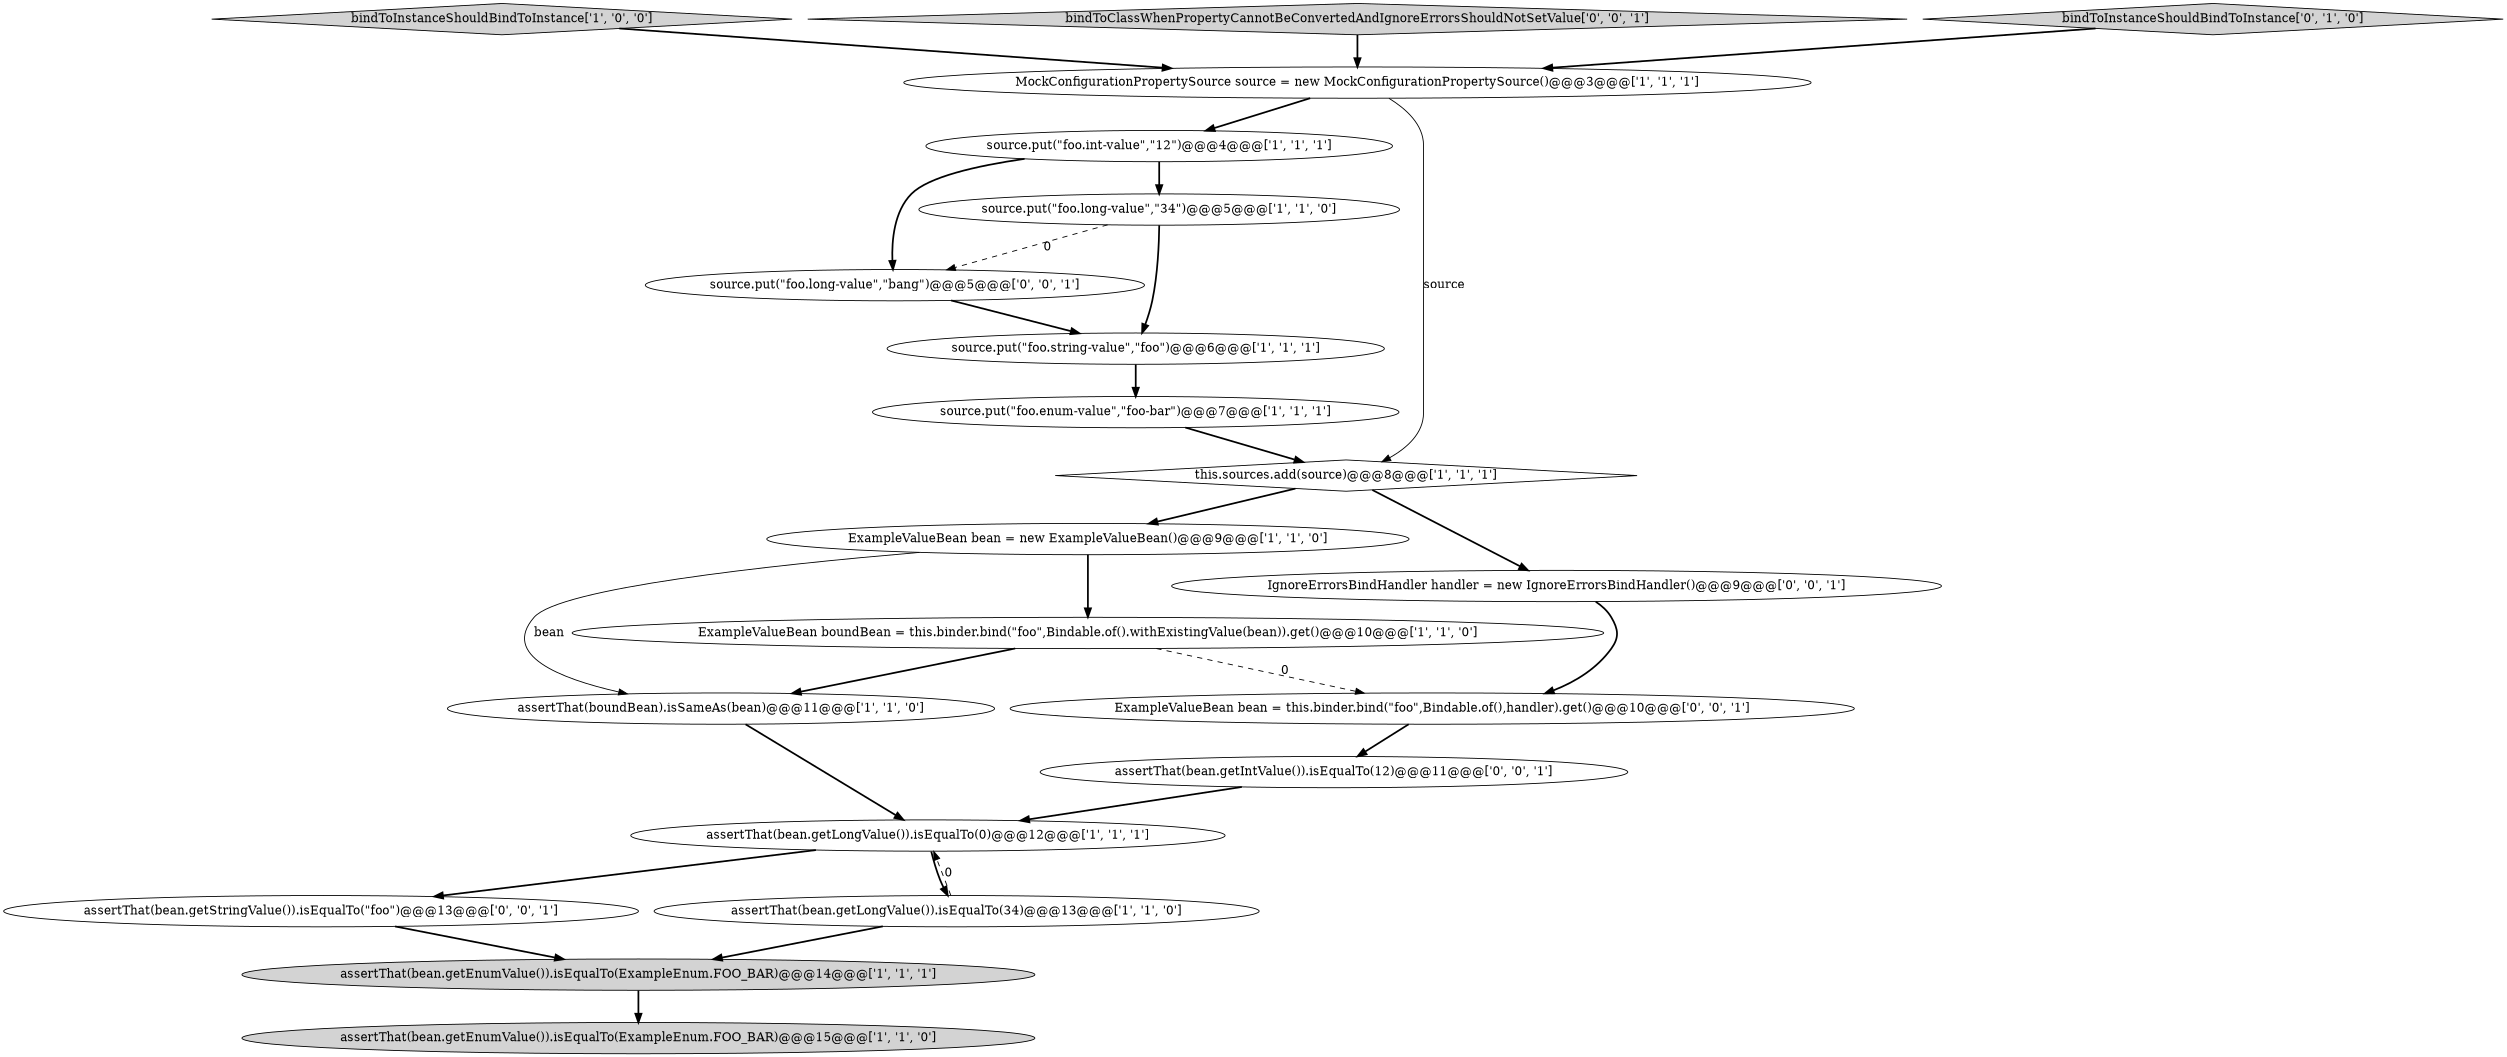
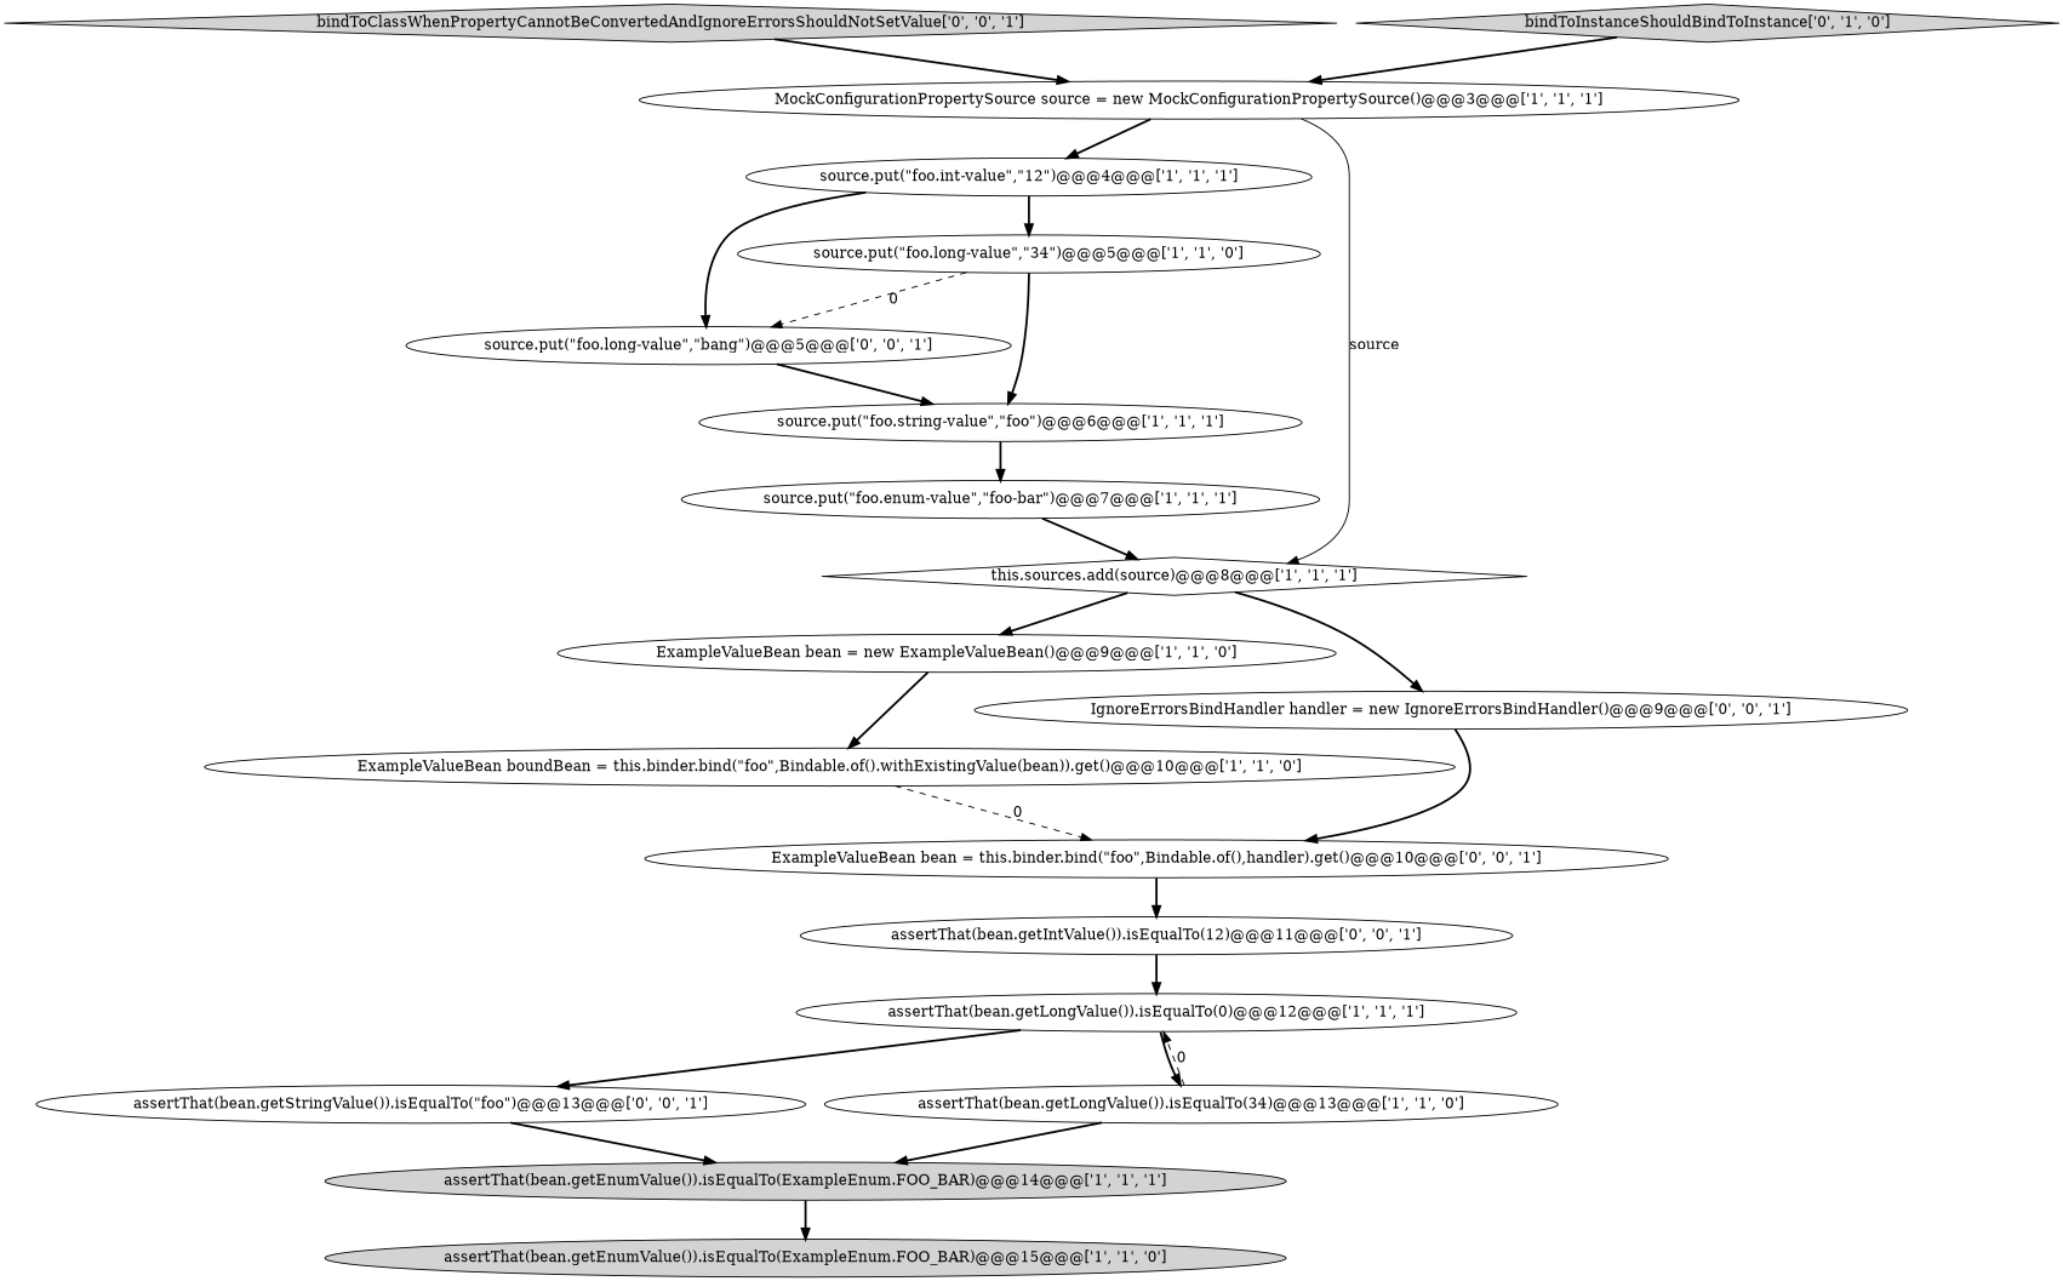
  digraph {
    node [fillcolor=white shape=ellipse style=filled]
    edge [style=bold]
    n1 [label="ExampleValueBean bean = new ExampleValueBean()@@@9@@@['1', '1', '0']"]
-   n2 [label="assertThat(boundBean).isSameAs(bean)@@@11@@@['1', '1', '0']"]
    n3 [label="ExampleValueBean boundBean = this.binder.bind(\"foo\",Bindable.of().withExistingValue(bean)).get()@@@10@@@['1', '1', '0']"]
    n4 [label="assertThat(bean.getLongValue()).isEqualTo(0)@@@12@@@['1', '1', '1']"]
    n5 [label="ExampleValueBean bean = this.binder.bind(\"foo\",Bindable.of(),handler).get()@@@10@@@['0', '0', '1']"]
    n6 [label="source.put(\"foo.int-value\",\"12\")@@@4@@@['1', '1', '1']"]
    n7 [label="source.put(\"foo.long-value\",\"bang\")@@@5@@@['0', '0', '1']"]
    n8 [label="source.put(\"foo.long-value\",\"34\")@@@5@@@['1', '1', '0']"]
    n9 [label="source.put(\"foo.string-value\",\"foo\")@@@6@@@['1', '1', '1']"]
    n10 [label="assertThat(bean.getStringValue()).isEqualTo(\"foo\")@@@13@@@['0', '0', '1']"]
    n11 [label="assertThat(bean.getLongValue()).isEqualTo(34)@@@13@@@['1', '1', '0']"]
    n12 [fillcolor=lightgray label="assertThat(bean.getEnumValue()).isEqualTo(ExampleEnum.FOO_BAR)@@@14@@@['1', '1', '1']"]
    n13 [label="MockConfigurationPropertySource source = new MockConfigurationPropertySource()@@@3@@@['1', '1', '1']"]
    n14 [label="this.sources.add(source)@@@8@@@['1', '1', '1']" shape=diamond]
    n15 [label="IgnoreErrorsBindHandler handler = new IgnoreErrorsBindHandler()@@@9@@@['0', '0', '1']"]
    n16 [fillcolor=lightgray label="assertThat(bean.getEnumValue()).isEqualTo(ExampleEnum.FOO_BAR)@@@15@@@['1', '1', '0']"]
    n17 [label="assertThat(bean.getIntValue()).isEqualTo(12)@@@11@@@['0', '0', '1']"]
    n18 [label="source.put(\"foo.enum-value\",\"foo-bar\")@@@7@@@['1', '1', '1']"]
-   n19 [fillcolor=lightgray label="bindToInstanceShouldBindToInstance['1', '0', '0']" shape=diamond]
    n20 [fillcolor=lightgray label="bindToClassWhenPropertyCannotBeConvertedAndIgnoreErrorsShouldNotSetValue['0', '0', '1']" shape=diamond]
    n21 [fillcolor=lightgray label="bindToInstanceShouldBindToInstance['0', '1', '0']" shape=diamond]
-   n1 -> n2 [label=bean style=solid]
    n1 -> n3
-   n2 -> n4
-   n3 -> n2
    n3 -> n5 [label=0 style=dashed]
    n4 -> n10
    n4 -> n11
    n5 -> n17
    n6 -> n7
    n6 -> n8
    n7 -> n9
    n8 -> n7 [label=0 style=dashed]
    n8 -> n9
    n9 -> n18
    n10 -> n12
    n11 -> n4 [label=0 style=dashed]
    n11 -> n12
    n12 -> n16
    n13 -> n6
    n13 -> n14 [label=source style=solid]
    n14 -> n1
    n14 -> n15
    n15 -> n5
    n17 -> n4
    n18 -> n14
-   n19 -> n13
    n20 -> n13
    n21 -> n13
  }
